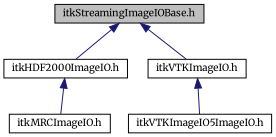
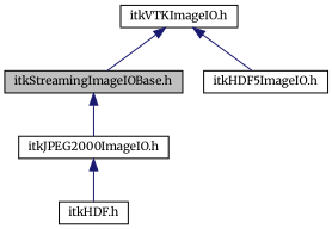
  digraph {
    fontname=Merriweather
    node [color=black fillcolor=white fontname=Merriweather fontsize=10 shape=record style=filled]
    edge [color=midnightblue dir=back fontname=Merriweather fontsize=10 labelfontname=Helvetica labelfontsize=10 style=solid]
    n1 [fillcolor=grey75 fontcolor=black height=0.2 label="itkStreamingImageIOBase.h" width=0.4]
-   n2 [height=0.2 label="itkHDF2000ImageIO.h" width=0.4]
+   n2 [height=0.2 label="itkJPEG2000ImageIO.h" width=0.4]
    n3 [height=0.2 label="itkVTKImageIO.h" width=0.4]
-   n4 [height=0.2 label="itkVTKImageIO5ImageIO.h" width=0.4]
-   n5 [height=0.2 label="itkMRCImageIO.h" width=0.4]
+   n4 [height=0.2 label="itkHDF5ImageIO.h" width=0.4]
+   n5 [height=0.2 label="itkHDF.h" width=0.4]
    n1 -> n2
-   n1 -> n3
+   n3 -> n1
    n2 -> n5
    n3 -> n4
  }
